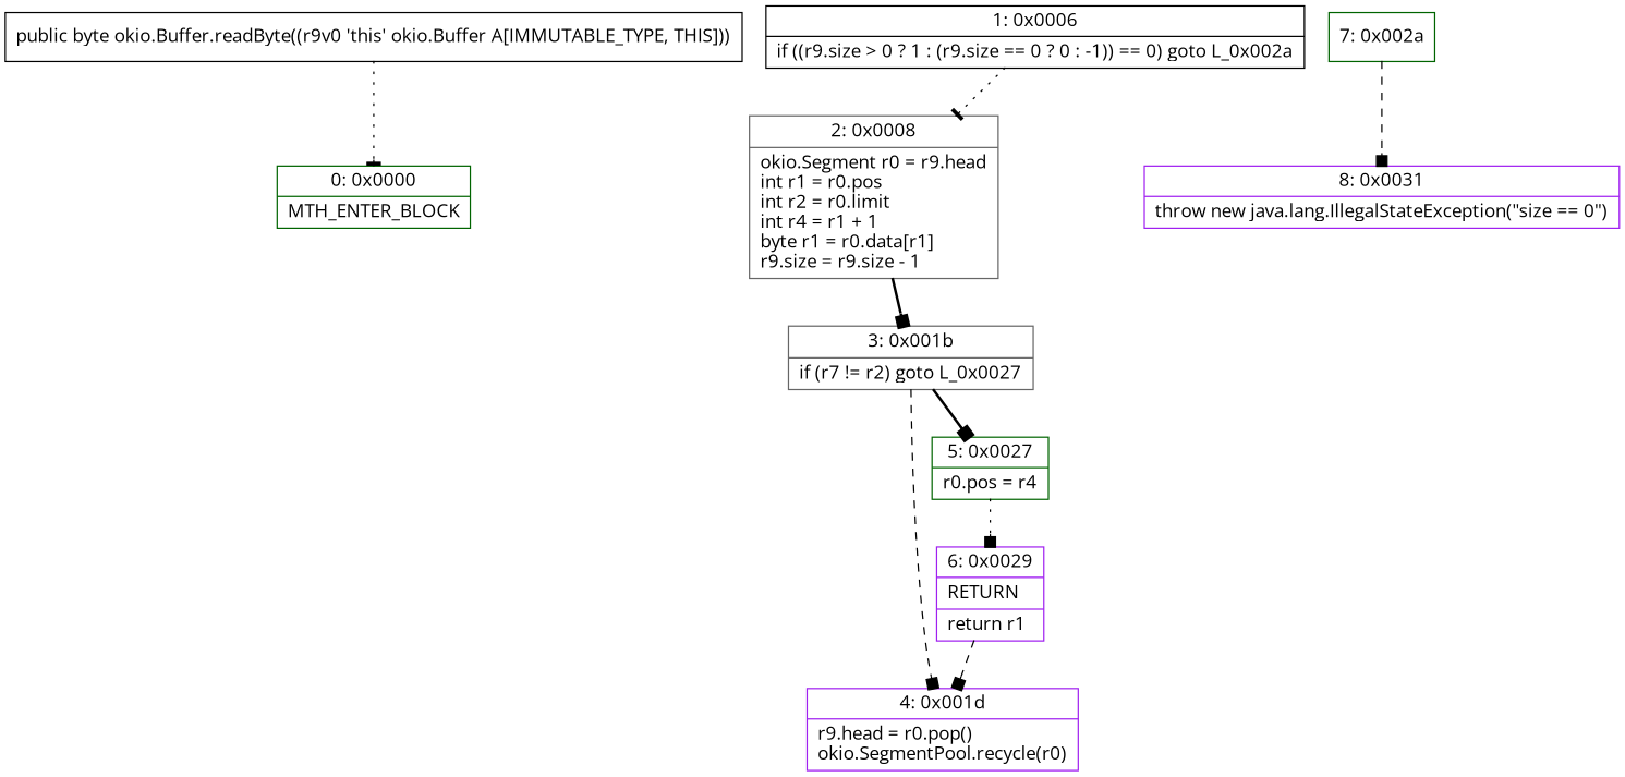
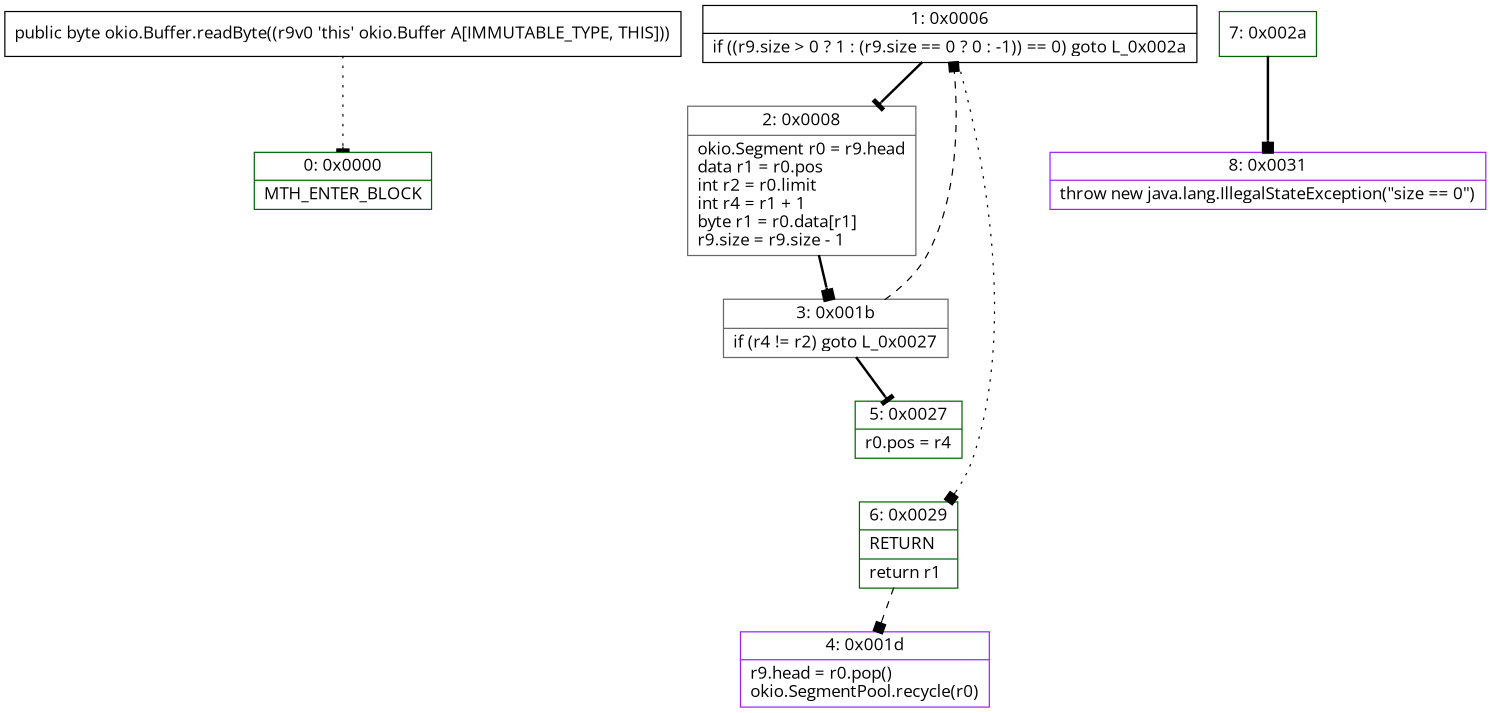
  digraph {
    fontname="Open Sans"
    node [color=darkgreen fontname="Open Sans" shape=record]
    edge [arrowhead=box fontname="Open Sans" style=dotted]
    n1 [label="{0\:\ 0x0000|MTH_ENTER_BLOCK\l}"]
    n2 [color=black label="{1\:\ 0x0006|if ((r9.size \> 0 ? 1 : (r9.size == 0 ? 0 : \-1)) == 0) goto L_0x002a\l}"]
-   n3 [color=gray40 label="{2\:\ 0x0008|okio.Segment r0 = r9.head\lint r1 = r0.pos\lint r2 = r0.limit\lint r4 = r1 + 1\lbyte r1 = r0.data[r1]\lr9.size = r9.size \- 1\l}"]
-   n4 [color=gray40 label="{3\:\ 0x001b|if (r7 != r2) goto L_0x0027\l}"]
+   n3 [color=gray40 label="{2\:\ 0x0008|okio.Segment r0 = r9.head\ldata r1 = r0.pos\lint r2 = r0.limit\lint r4 = r1 + 1\lbyte r1 = r0.data[r1]\lr9.size = r9.size \- 1\l}"]
+   n4 [color=gray40 label="{3\:\ 0x001b|if (r4 != r2) goto L_0x0027\l}"]
    n5 [label="{7\:\ 0x002a}"]
    n6 [color=purple label="{8\:\ 0x0031|throw new java.lang.IllegalStateException(\"size == 0\")\l}"]
    n7 [color=purple label="{4\:\ 0x001d|r9.head = r0.pop()\lokio.SegmentPool.recycle(r0)\l}"]
    n8 [label="{5\:\ 0x0027|r0.pos = r4\l}"]
-   n9 [color=purple label="{6\:\ 0x0029|RETURN\l|return r1\l}"]
+   n9 [label="{6\:\ 0x0029|RETURN\l|return r1\l}"]
    n10 [color=black label="{public byte okio.Buffer.readByte((r9v0 'this' okio.Buffer A[IMMUTABLE_TYPE, THIS])) }"]
-   n2 -> n3 [arrowhead=tee]
+   n2 -> n3 [arrowhead=tee style=bold]
    n3 -> n4 [style=bold]
-   n4 -> n7 [style=dashed]
-   n4 -> n8 [style=bold]
-   n5 -> n6 [style=dashed]
-   n8 -> n9
+   n4 -> n2 [style=dashed]
+   n4 -> n8 [arrowhead=tee style=bold]
+   n5 -> n6 [style=bold]
+   n2 -> n9
    n9 -> n7 [style=dashed]
    n10 -> n1 [arrowhead=tee]
  }
